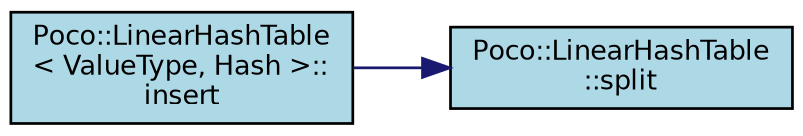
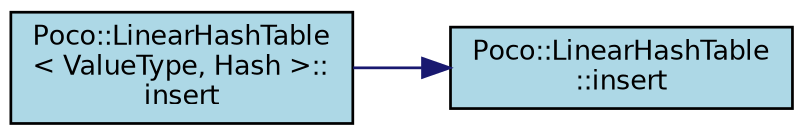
  digraph {
    rankdir=RL
    node [color=black fillcolor=lightblue fontname=Helvetica fontsize=10 shape=record style=filled]
-   n1 [fontcolor=black height=0.2 label="Poco::LinearHashTable\l::split" width=0.4]
+   n1 [fontcolor=black height=0.2 label="Poco::LinearHashTable\l::insert" width=0.4]
    n2 [height=0.2 label="Poco::LinearHashTable\l\< ValueType, Hash \>::\linsert" width=0.4]
    n1 -> n2 [color=midnightblue dir=back fontname=Helvetica fontsize=10 labelfontname=Helvetica labelfontsize=10 style=solid]
  }
